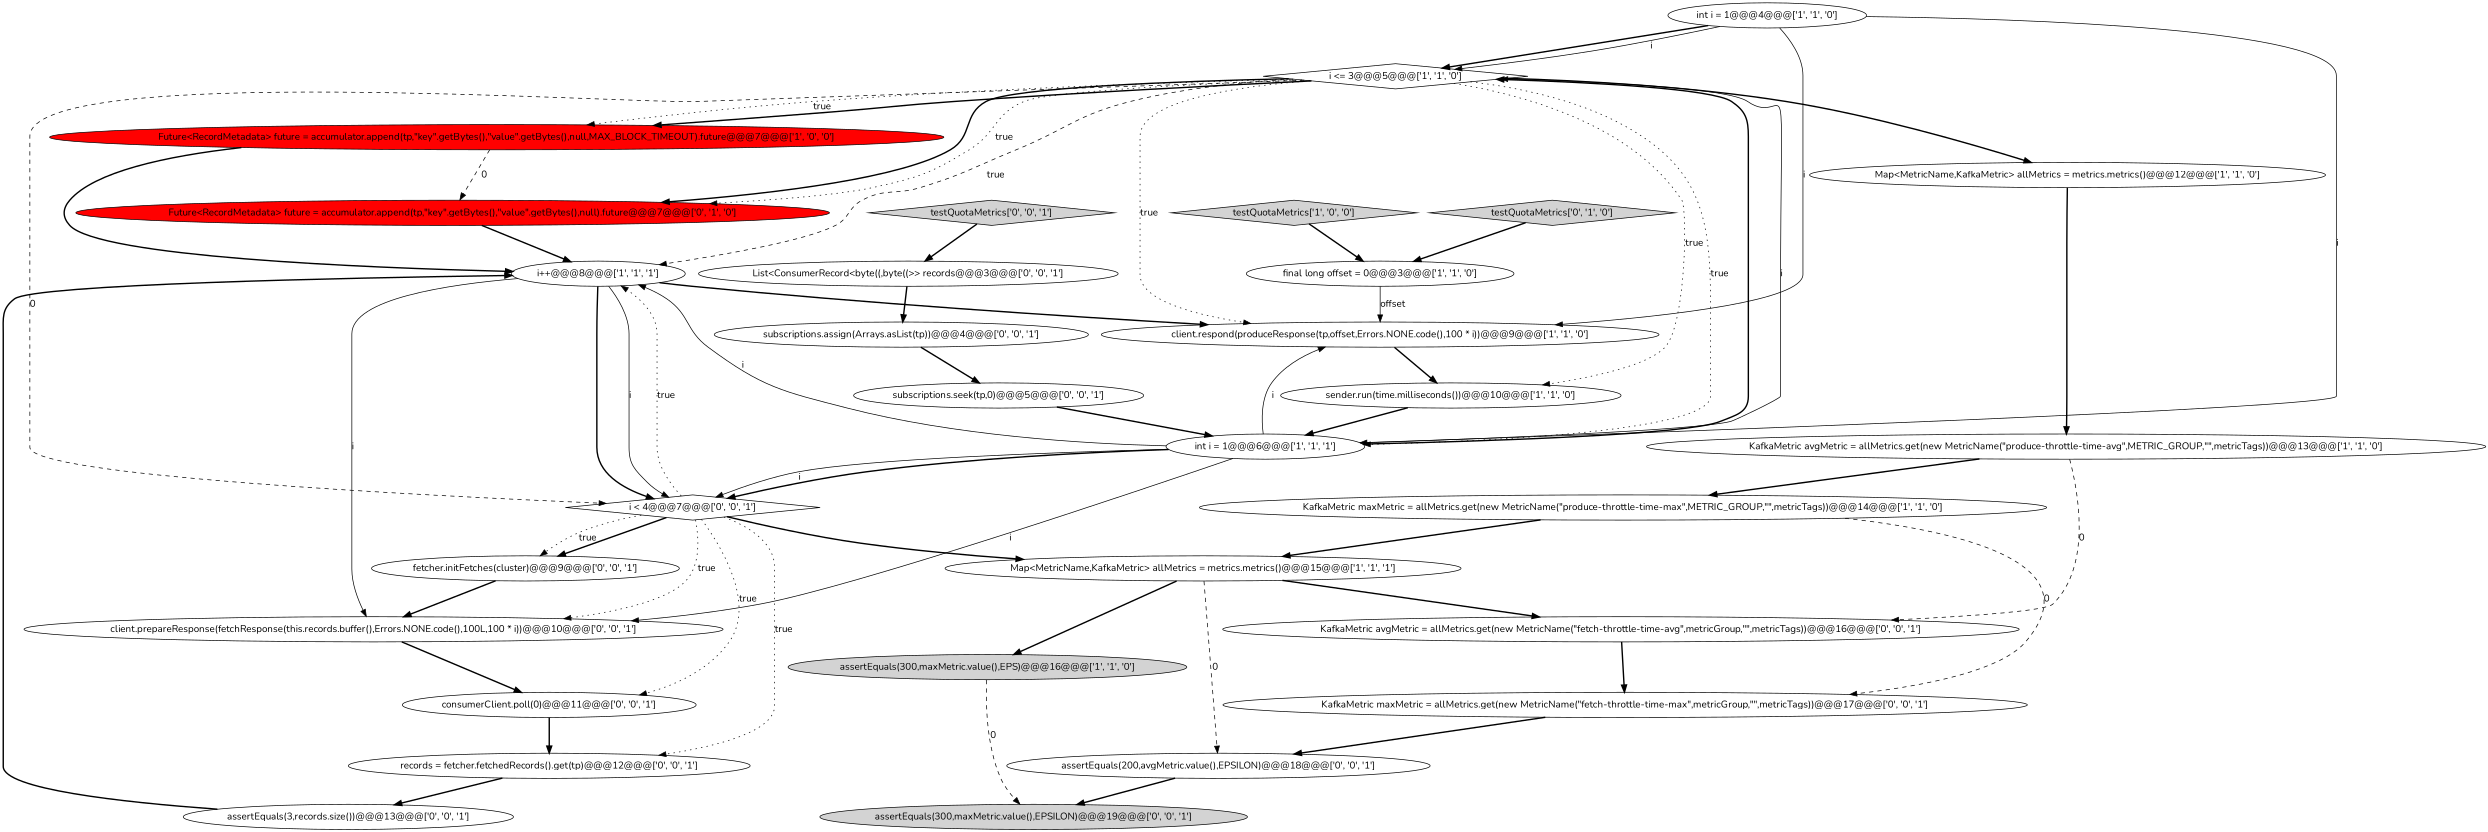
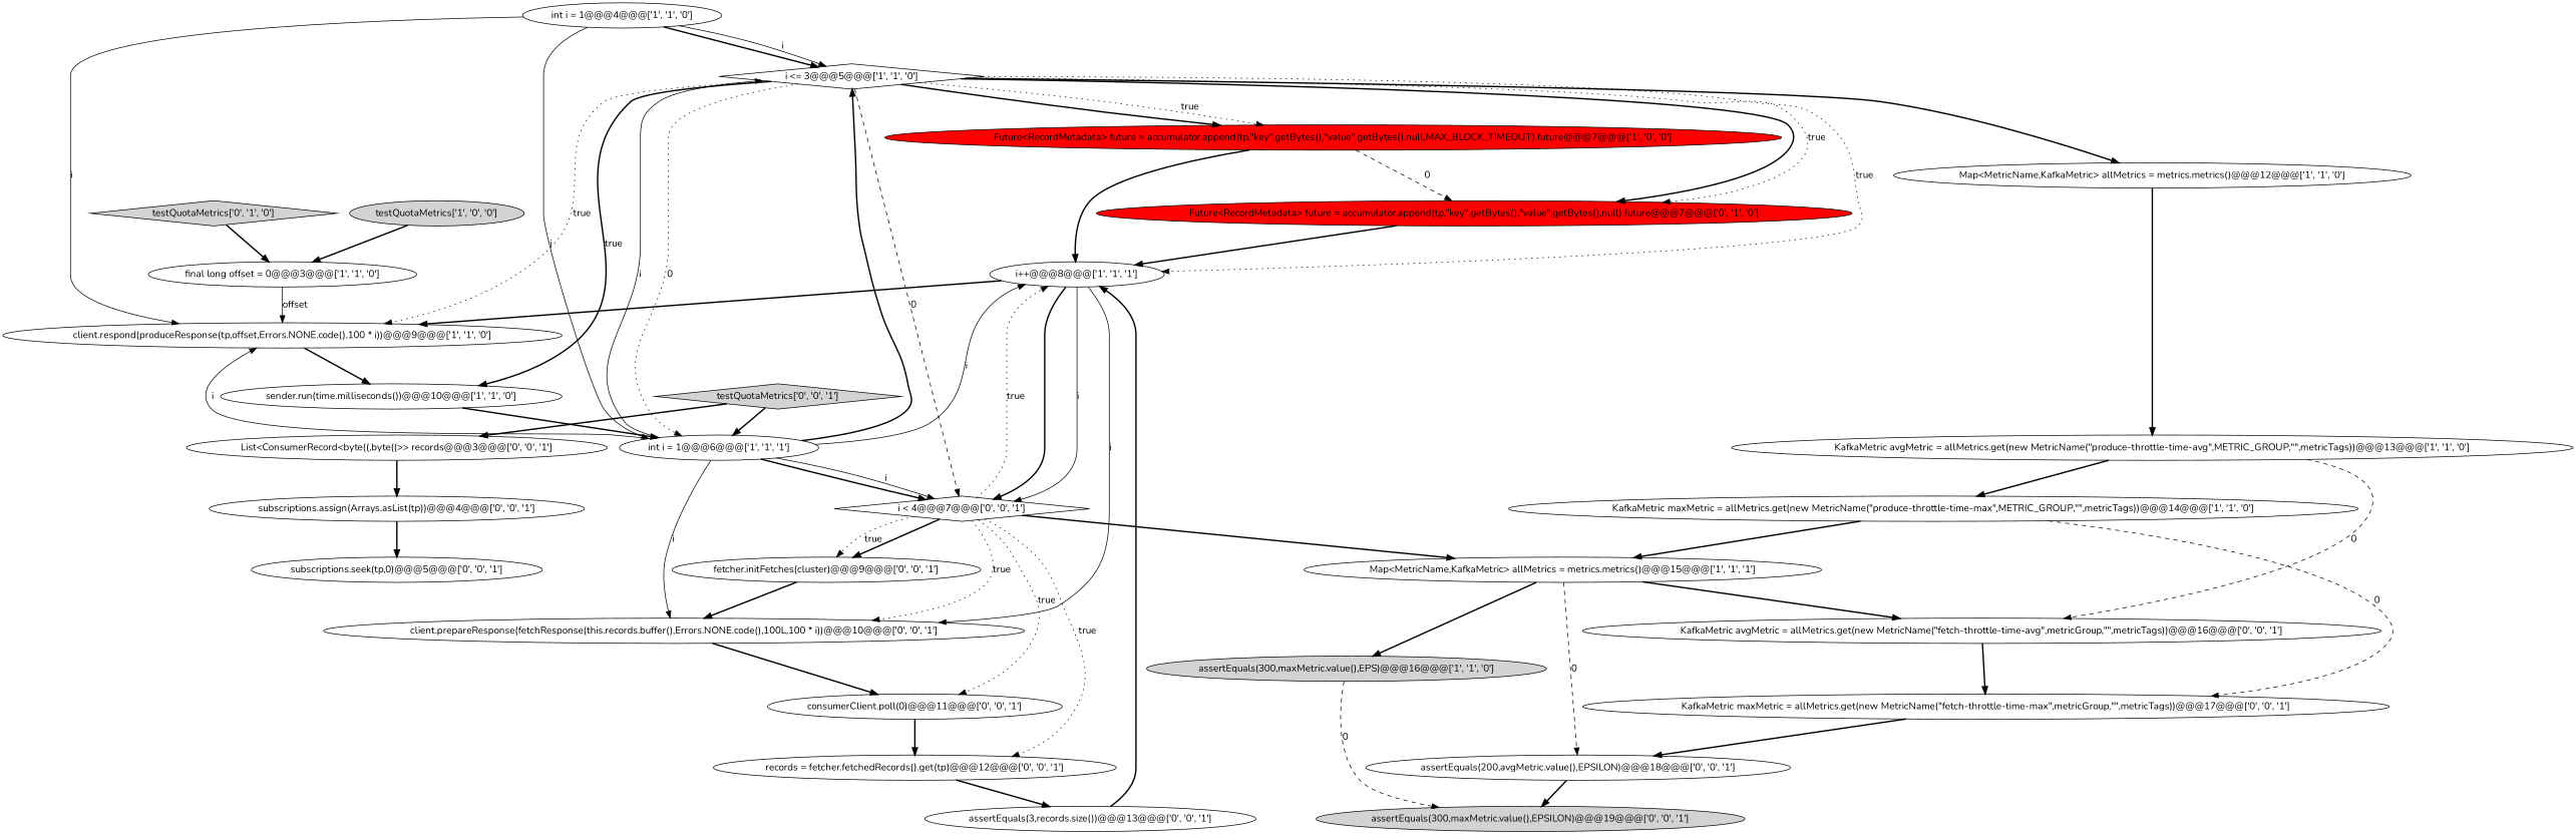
  digraph {
    fontname=Nunito
    node [fillcolor=white fontname=Nunito shape=ellipse style=filled]
    edge [fontname=Nunito style=bold]
    n1 [fillcolor=lightgray label="assertEquals(300,maxMetric.value(),EPSILON)@@@19@@@['0', '0', '1']"]
    n2 [fillcolor=red label="Future<RecordMetadata> future = accumulator.append(tp,\"key\".getBytes(),\"value\".getBytes(),null,MAX_BLOCK_TIMEOUT).future@@@7@@@['1', '0', '0']"]
    n3 [fillcolor=red label="Future<RecordMetadata> future = accumulator.append(tp,\"key\".getBytes(),\"value\".getBytes(),null).future@@@7@@@['0', '1', '0']"]
    n4 [label="i++@@@8@@@['1', '1', '1']"]
    n5 [label="client.prepareResponse(fetchResponse(this.records.buffer(),Errors.NONE.code(),100L,100 * i))@@@10@@@['0', '0', '1']"]
    n6 [label="i < 4@@@7@@@['0', '0', '1']" shape=diamond]
    n7 [label="client.respond(produceResponse(tp,offset,Errors.NONE.code(),100 * i))@@@9@@@['1', '1', '0']"]
    n8 [label="KafkaMetric avgMetric = allMetrics.get(new MetricName(\"produce-throttle-time-avg\",METRIC_GROUP,\"\",metricTags))@@@13@@@['1', '1', '0']"]
    n9 [label="KafkaMetric maxMetric = allMetrics.get(new MetricName(\"produce-throttle-time-max\",METRIC_GROUP,\"\",metricTags))@@@14@@@['1', '1', '0']"]
    n10 [label="KafkaMetric avgMetric = allMetrics.get(new MetricName(\"fetch-throttle-time-avg\",metricGroup,\"\",metricTags))@@@16@@@['0', '0', '1']"]
    n11 [label="Map<MetricName,KafkaMetric> allMetrics = metrics.metrics()@@@15@@@['1', '1', '1']"]
    n12 [label="KafkaMetric maxMetric = allMetrics.get(new MetricName(\"fetch-throttle-time-max\",metricGroup,\"\",metricTags))@@@17@@@['0', '0', '1']"]
    n13 [fillcolor=lightgray label="assertEquals(300,maxMetric.value(),EPS)@@@16@@@['1', '1', '0']"]
    n14 [label="consumerClient.poll(0)@@@11@@@['0', '0', '1']"]
    n15 [label="records = fetcher.fetchedRecords().get(tp)@@@12@@@['0', '0', '1']"]
    n16 [label="List<ConsumerRecord<byte((,byte((>> records@@@3@@@['0', '0', '1']"]
    n17 [label="subscriptions.assign(Arrays.asList(tp))@@@4@@@['0', '0', '1']"]
    n18 [label="subscriptions.seek(tp,0)@@@5@@@['0', '0', '1']"]
    n19 [label="int i = 1@@@6@@@['1', '1', '1']"]
    n20 [label="i <= 3@@@5@@@['1', '1', '0']" shape=diamond]
    n21 [label="assertEquals(3,records.size())@@@13@@@['0', '0', '1']"]
    n22 [label="fetcher.initFetches(cluster)@@@9@@@['0', '0', '1']"]
    n23 [label="assertEquals(200,avgMetric.value(),EPSILON)@@@18@@@['0', '0', '1']"]
    n24 [label="Map<MetricName,KafkaMetric> allMetrics = metrics.metrics()@@@12@@@['1', '1', '0']"]
    n25 [label="sender.run(time.milliseconds())@@@10@@@['1', '1', '0']"]
    n26 [fillcolor=lightgray label="testQuotaMetrics['0', '0', '1']" shape=diamond]
    n27 [label="final long offset = 0@@@3@@@['1', '1', '0']"]
    n28 [label="int i = 1@@@4@@@['1', '1', '0']"]
    n29 [fillcolor=lightgray label="testQuotaMetrics['0', '1', '0']" shape=diamond]
-   n30 [fillcolor=lightgray label="testQuotaMetrics['1', '0', '0']" shape=diamond]
+   n30 [fillcolor=lightgray label="testQuotaMetrics['1', '0', '0']"]
    n2 -> n3 [label=0 style=dashed]
    n2 -> n4
    n3 -> n4
    n4 -> n5 [label=i style=solid]
    n4 -> n6
    n4 -> n6 [label=i style=solid]
    n4 -> n7
    n5 -> n14
    n6 -> n4 [label=true style=dotted]
    n6 -> n5 [label=true style=dotted]
    n6 -> n11
    n6 -> n14 [label=true style=dotted]
    n6 -> n15 [label=true style=dotted]
    n6 -> n22
    n6 -> n22 [label=true style=dotted]
    n7 -> n25
    n8 -> n9
    n8 -> n10 [label=0 style=dashed]
    n9 -> n11
    n9 -> n12 [label=0 style=dashed]
    n10 -> n12
    n11 -> n10
    n11 -> n13
    n11 -> n23 [label=0 style=dashed]
    n12 -> n23
    n13 -> n1 [label=0 style=dashed]
    n14 -> n15
    n15 -> n21
    n16 -> n17
    n17 -> n18
-   n18 -> n19
+   n26 -> n19
    n19 -> n4 [label=i style=solid]
    n19 -> n5 [label=i style=solid]
    n19 -> n6
    n19 -> n6 [label=i style=solid]
    n19 -> n7 [label=i style=solid]
    n19 -> n20
    n19 -> n20 [label=i style=solid]
    n20 -> n2 [label=true style=dotted]
    n20 -> n2
    n20 -> n3
    n20 -> n3 [label=true style=dotted]
-   n20 -> n4 [label=true style=dashed]
+   n20 -> n4 [label=true style=dotted]
    n20 -> n6 [label=0 style=dashed]
    n20 -> n7 [label=true style=dotted]
-   n20 -> n19 [label=true style=dotted]
+   n20 -> n19 [label=0 style=dotted]
    n20 -> n24
-   n20 -> n25 [label=true style=dotted]
+   n20 -> n25 [label=true]
    n21 -> n4
    n22 -> n5
    n23 -> n1
    n24 -> n8
    n25 -> n19
    n26 -> n16
    n27 -> n7 [label=offset style=solid]
    n28 -> n7 [label=i style=solid]
    n28 -> n19 [label=i style=solid]
    n28 -> n20
    n28 -> n20 [label=i style=solid]
    n29 -> n27
    n30 -> n27
  }
